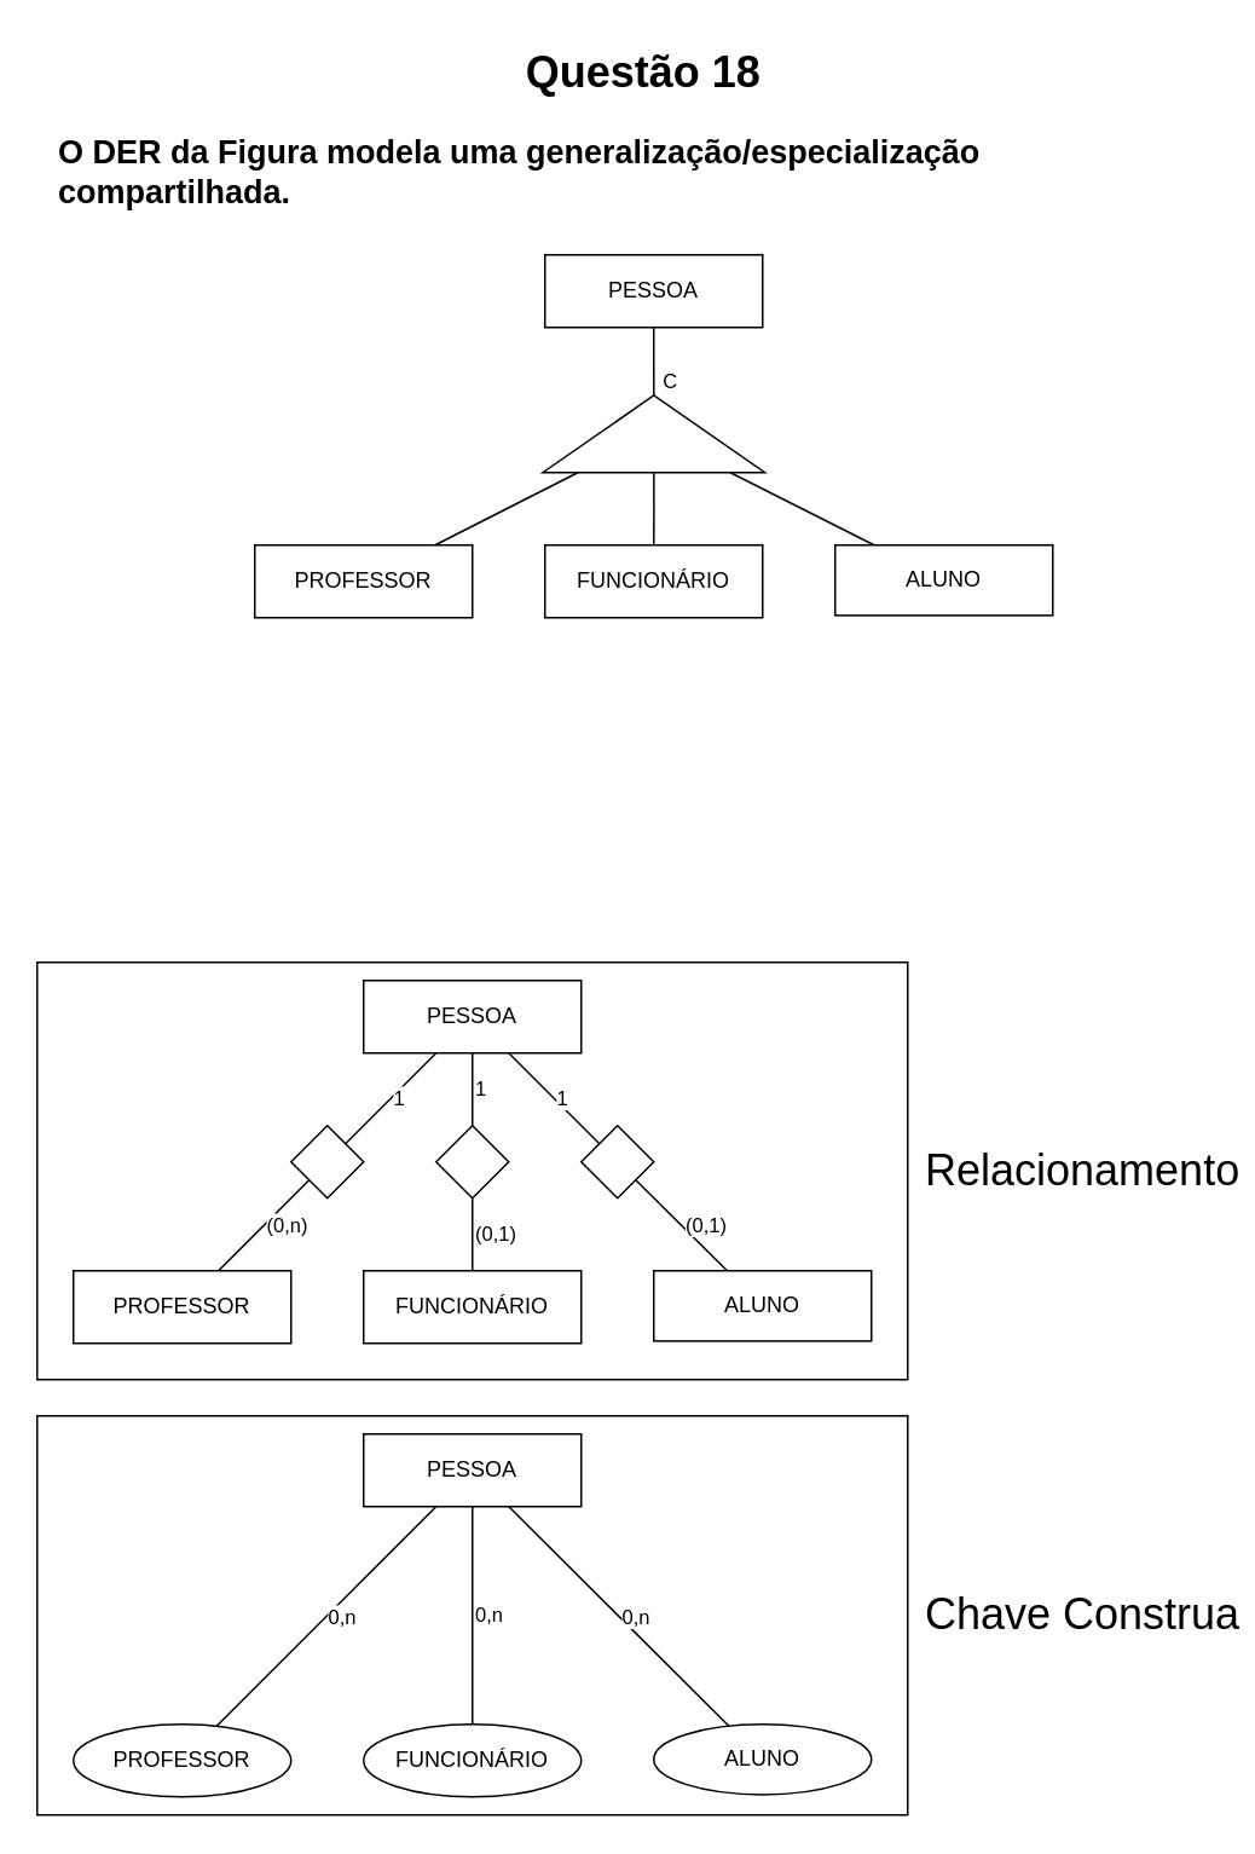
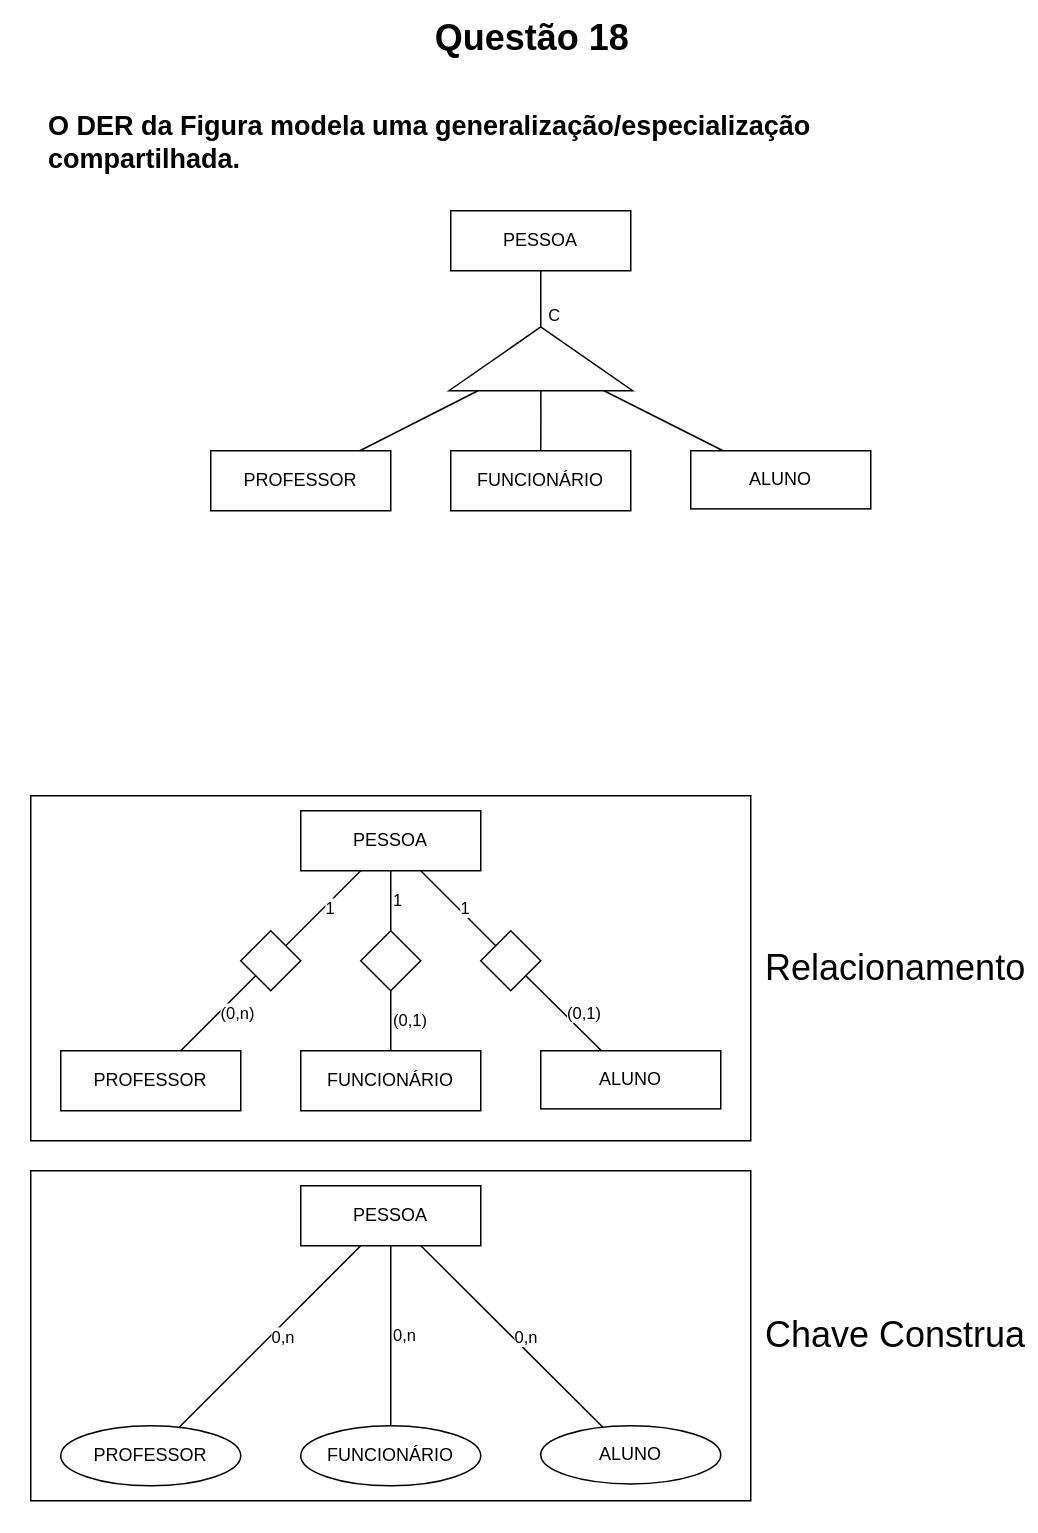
  <mxCell id="0" />
  <mxCell id="1" parent="0" />
  <mxCell id="2" value="Chave Construa" style="rounded=0;whiteSpace=wrap;shadow=0;sketch=0;strokeColor=#000000;strokeWidth=1;fillColor=#FFFFFF;gradientColor=none;fontSize=24;html=1;verticalAlign=middle;labelPosition=right;verticalLabelPosition=middle;align=left;spacing=10;" vertex="1" parent="1"><mxGeometry x="20" y="780" width="480" height="220" as="geometry" /></mxCell>
  <mxCell id="3" value="Relacionamento" style="rounded=0;shadow=0;sketch=0;strokeColor=#000000;strokeWidth=1;fillColor=#FFFFFF;gradientColor=none;fontSize=24;labelPosition=right;verticalLabelPosition=middle;align=left;verticalAlign=middle;whiteSpace=wrap;html=1;spacing=10;" vertex="1" parent="1"><mxGeometry x="20" y="530" width="480" height="230" as="geometry" /></mxCell>
- <mxCell id="4" value="Questão 18" style="text;strokeColor=none;fillColor=none;html=1;fontSize=24;fontStyle=1;verticalAlign=middle;align=center;" parent="1" vertex="1"><mxGeometry x="180" y="20" width="348" height="40" as="geometry" /></mxCell>
+ <mxCell id="4" value="Questão 18" style="text;strokeColor=none;fillColor=none;html=1;fontSize=24;fontStyle=1;verticalAlign=middle;align=center;" parent="1" vertex="1"><mxGeometry x="180" y="5" width="348" height="40" as="geometry" /></mxCell>
  <mxCell id="5" value="&lt;h2&gt;O DER da Figura modela uma generalização/especialização compartilhada.&lt;/h2&gt;" style="text;strokeColor=none;fillColor=none;align=left;verticalAlign=middle;whiteSpace=wrap;rounded=0;html=1;" parent="1" vertex="1"><mxGeometry x="30" y="75" width="640" height="40" as="geometry" /></mxCell>
  <mxCell id="6" value="C" style="edgeStyle=orthogonalEdgeStyle;rounded=0;orthogonalLoop=1;jettySize=auto;html=1;endArrow=none;endFill=0;" parent="1" source="7" target="11" edge="1"><mxGeometry x="0.664" y="10" relative="1" as="geometry"><mxPoint x="-1" y="-1" as="offset" /></mxGeometry></mxCell>
  <mxCell id="7" value="PESSOA" style="whiteSpace=wrap;html=1;" parent="1" vertex="1"><mxGeometry x="300" y="140" width="120" height="40" as="geometry" /></mxCell>
  <mxCell id="8" value="" style="edgeStyle=orthogonalEdgeStyle;rounded=0;orthogonalLoop=1;jettySize=auto;html=1;endArrow=none;endFill=0;" parent="1" source="11" target="12" edge="1"><mxGeometry relative="1" as="geometry" /></mxCell>
  <mxCell id="9" value="" style="rounded=0;orthogonalLoop=1;jettySize=auto;html=1;endArrow=none;endFill=0;" parent="1" source="11" target="13" edge="1"><mxGeometry relative="1" as="geometry" /></mxCell>
  <mxCell id="10" value="" style="rounded=0;orthogonalLoop=1;jettySize=auto;html=1;endArrow=none;endFill=0;" parent="1" source="11" target="14" edge="1"><mxGeometry relative="1" as="geometry" /></mxCell>
  <mxCell id="11" value="" style="triangle;whiteSpace=wrap;html=1;rotation=-90;" parent="1" vertex="1"><mxGeometry x="338.75" y="177.5" width="42.5" height="122.5" as="geometry" /></mxCell>
  <mxCell id="12" value="FUNCIONÁRIO" style="whiteSpace=wrap;html=1;" parent="1" vertex="1"><mxGeometry x="300" y="300" width="120" height="40" as="geometry" /></mxCell>
  <mxCell id="13" value="PROFESSOR" style="whiteSpace=wrap;html=1;" parent="1" vertex="1"><mxGeometry x="140" y="300" width="120" height="40" as="geometry" /></mxCell>
  <mxCell id="14" value="ALUNO" style="whiteSpace=wrap;html=1;" parent="1" vertex="1"><mxGeometry x="460" y="300" width="120" height="38.75" as="geometry" /></mxCell>
  <mxCell id="15" value="PESSOA" style="whiteSpace=wrap;html=1;" parent="1" vertex="1"><mxGeometry x="200" y="540" width="120" height="40" as="geometry" /></mxCell>
  <mxCell id="16" value="&lt;span style=&quot;font-family: &amp;#34;helvetica&amp;#34; ; text-align: center&quot;&gt;(0,1)&lt;/span&gt;" style="rounded=0;orthogonalLoop=1;jettySize=auto;html=1;endArrow=none;endFill=0;labelPosition=right;verticalLabelPosition=middle;align=left;verticalAlign=middle;" parent="1" source="24" target="19" edge="1"><mxGeometry relative="1" as="geometry"><mxPoint x="260" y="660" as="sourcePoint" /></mxGeometry></mxCell>
  <mxCell id="17" value="&lt;span style=&quot;font-family: &amp;#34;helvetica&amp;#34; ; text-align: center&quot;&gt;(0,n)&lt;/span&gt;" style="rounded=0;orthogonalLoop=1;jettySize=auto;html=1;endArrow=none;endFill=0;labelPosition=right;verticalLabelPosition=middle;align=left;verticalAlign=middle;" parent="1" source="22" target="20" edge="1"><mxGeometry relative="1" as="geometry"><mxPoint x="218.154" y="660" as="sourcePoint" /></mxGeometry></mxCell>
  <mxCell id="18" value="&lt;span style=&quot;font-family: &amp;#34;helvetica&amp;#34; ; text-align: center&quot;&gt;(0,1)&lt;/span&gt;" style="rounded=0;orthogonalLoop=1;jettySize=auto;html=1;endArrow=none;endFill=0;labelPosition=right;verticalLabelPosition=middle;align=left;verticalAlign=middle;" parent="1" source="26" target="21" edge="1"><mxGeometry relative="1" as="geometry"><mxPoint x="302.171" y="660" as="sourcePoint" /></mxGeometry></mxCell>
  <mxCell id="19" value="FUNCIONÁRIO" style="whiteSpace=wrap;html=1;" parent="1" vertex="1"><mxGeometry x="200" y="700" width="120" height="40" as="geometry" /></mxCell>
  <mxCell id="20" value="PROFESSOR" style="whiteSpace=wrap;html=1;" parent="1" vertex="1"><mxGeometry x="40" y="700" width="120" height="40" as="geometry" /></mxCell>
  <mxCell id="21" value="ALUNO" style="whiteSpace=wrap;html=1;" parent="1" vertex="1"><mxGeometry x="360" y="700" width="120" height="38.75" as="geometry" /></mxCell>
  <mxCell id="22" value="" style="rhombus;whiteSpace=wrap;html=1;sketch=0;" parent="1" vertex="1"><mxGeometry x="160" y="620" width="40" height="40" as="geometry" /></mxCell>
  <mxCell id="23" value="&lt;span style=&quot;font-family: &amp;#34;helvetica&amp;#34; ; text-align: center&quot;&gt;1&lt;/span&gt;" style="rounded=0;orthogonalLoop=1;jettySize=auto;html=1;endArrow=none;endFill=0;labelPosition=right;verticalLabelPosition=middle;align=left;verticalAlign=middle;" parent="1" source="15" target="22" edge="1"><mxGeometry relative="1" as="geometry"><mxPoint x="240" y="580" as="sourcePoint" /><mxPoint x="120" y="700" as="targetPoint" /></mxGeometry></mxCell>
  <mxCell id="24" value="" style="rhombus;whiteSpace=wrap;html=1;sketch=0;" parent="1" vertex="1"><mxGeometry x="240" y="620" width="40" height="40" as="geometry" /></mxCell>
  <mxCell id="25" value="&lt;span style=&quot;font-family: &amp;#34;helvetica&amp;#34; ; text-align: center&quot;&gt;1&lt;/span&gt;" style="rounded=0;orthogonalLoop=1;jettySize=auto;html=1;endArrow=none;endFill=0;labelPosition=right;verticalLabelPosition=middle;align=left;verticalAlign=middle;" parent="1" source="15" target="24" edge="1"><mxGeometry relative="1" as="geometry"><mxPoint x="260" y="580" as="sourcePoint" /><mxPoint x="260" y="700" as="targetPoint" /></mxGeometry></mxCell>
  <mxCell id="26" value="" style="rhombus;whiteSpace=wrap;html=1;sketch=0;" parent="1" vertex="1"><mxGeometry x="320" y="620" width="40" height="40" as="geometry" /></mxCell>
  <mxCell id="27" value="&lt;span style=&quot;color: rgb(0 , 0 , 0) ; font-family: &amp;#34;helvetica&amp;#34; ; font-size: 11px ; font-style: normal ; font-weight: 400 ; letter-spacing: normal ; text-align: center ; text-indent: 0px ; text-transform: none ; word-spacing: 0px ; background-color: rgb(255 , 255 , 255) ; display: inline ; float: none&quot;&gt;1&lt;/span&gt;" style="rounded=0;orthogonalLoop=1;jettySize=auto;html=1;endArrow=none;endFill=0;labelPosition=right;verticalLabelPosition=middle;align=left;verticalAlign=middle;" parent="1" source="15" target="26" edge="1"><mxGeometry relative="1" as="geometry"><mxPoint x="280.078" y="580" as="sourcePoint" /><mxPoint x="400.549" y="700" as="targetPoint" /></mxGeometry></mxCell>
  <mxCell id="28" value="PESSOA" style="whiteSpace=wrap;html=1;" vertex="1" parent="1"><mxGeometry x="200" y="790" width="120" height="40" as="geometry" /></mxCell>
  <mxCell id="29" value="&lt;div style=&quot;text-align: center&quot;&gt;&lt;font face=&quot;helvetica&quot;&gt;0,n&lt;/font&gt;&lt;/div&gt;" style="rounded=0;orthogonalLoop=1;jettySize=auto;html=1;endArrow=none;endFill=0;labelPosition=right;verticalLabelPosition=middle;align=left;verticalAlign=middle;" edge="1" source="28" target="32" parent="1"><mxGeometry relative="1" as="geometry"><mxPoint x="260" y="910" as="sourcePoint" /></mxGeometry></mxCell>
  <mxCell id="30" value="&lt;span style=&quot;font-family: &amp;#34;helvetica&amp;#34; ; text-align: center&quot;&gt;0,n&lt;/span&gt;" style="rounded=0;orthogonalLoop=1;jettySize=auto;html=1;endArrow=none;endFill=0;labelPosition=right;verticalLabelPosition=middle;align=left;verticalAlign=middle;" edge="1" source="28" target="33" parent="1"><mxGeometry relative="1" as="geometry"><mxPoint x="170" y="900" as="sourcePoint" /></mxGeometry></mxCell>
  <mxCell id="31" value="&lt;span style=&quot;font-family: &amp;#34;helvetica&amp;#34; ; text-align: center&quot;&gt;0,n&lt;/span&gt;" style="rounded=0;orthogonalLoop=1;jettySize=auto;html=1;endArrow=none;endFill=0;labelPosition=right;verticalLabelPosition=middle;align=left;verticalAlign=middle;" edge="1" source="28" target="34" parent="1"><mxGeometry relative="1" as="geometry"><mxPoint x="350.039" y="899.961" as="sourcePoint" /></mxGeometry></mxCell>
  <mxCell id="32" value="FUNCIONÁRIO" style="ellipse;whiteSpace=wrap;html=1;fontFamily=Helvetica;fontSize=12;fontColor=#000000;align=center;strokeColor=#000000;fillColor=#ffffff;" vertex="1" parent="1"><mxGeometry x="200" y="950" width="120" height="40" as="geometry" /></mxCell>
  <mxCell id="33" value="PROFESSOR" style="ellipse;whiteSpace=wrap;html=1;fontFamily=Helvetica;fontSize=12;fontColor=#000000;align=center;strokeColor=#000000;fillColor=#ffffff;" vertex="1" parent="1"><mxGeometry x="40" y="950" width="120" height="40" as="geometry" /></mxCell>
  <mxCell id="34" value="ALUNO" style="ellipse;whiteSpace=wrap;html=1;fontFamily=Helvetica;fontSize=12;fontColor=#000000;align=center;strokeColor=#000000;fillColor=#ffffff;" vertex="1" parent="1"><mxGeometry x="360" y="950" width="120" height="38.75" as="geometry" /></mxCell>
